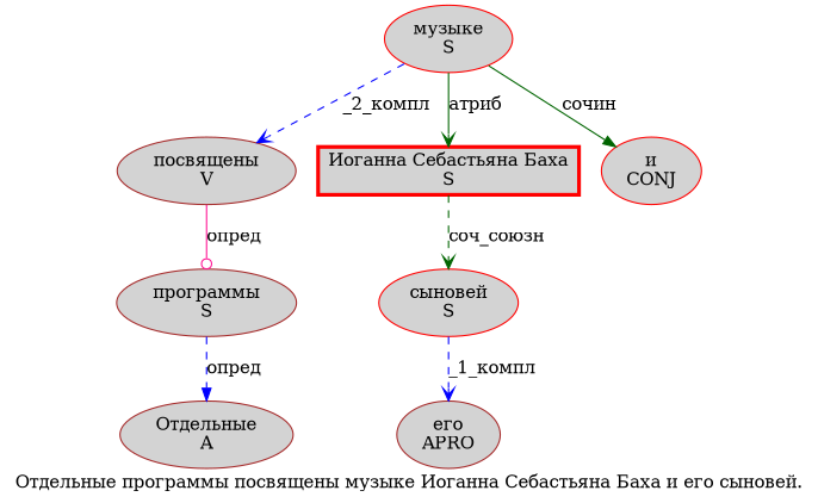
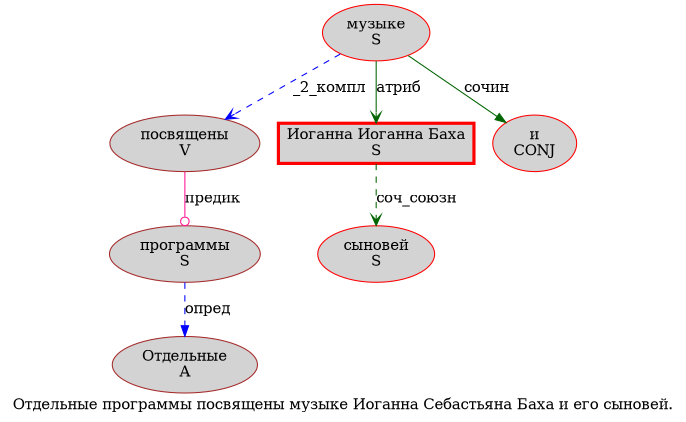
  digraph {
    label="Отдельные программы посвящены музыке Иоганна Себастьяна Баха и его сыновей."
    node [color=brown fillcolor=lightgray penwidth=1 shape=ellipse style=filled]
    edge [arrowhead=vee color=blue style=dashed]
    n1 [label="Отдельные\nA"]
    n2 [label="программы\nS"]
    n3 [label="посвящены\nV"]
    n4 [color=red label="музыке\nS"]
-   n5 [color=red label="Иоганна Себастьяна Баха\nS" penwidth=3 shape=box]
+   n5 [color=red label="Иоганна Иоганна Баха\nS" penwidth=3 shape=box]
    n6 [color=red label="и\nCONJ"]
    n7 [color=red label="сыновей\nS"]
-   n8 [label="его\nAPRO"]
    n2 -> n1 [arrowhead=normal label="опред"]
-   n3 -> n2 [arrowhead=odot color=deeppink label="опред" style=solid]
+   n3 -> n2 [arrowhead=odot color=deeppink label="предик" style=solid]
    n4 -> n3 [label="_2_компл"]
    n4 -> n5 [color=darkgreen label="атриб" style=solid]
    n4 -> n6 [arrowhead=normal color=darkgreen label="сочин" style=solid]
    n5 -> n7 [color=darkgreen label="соч_союзн"]
-   n7 -> n8 [label="_1_компл"]
  }
